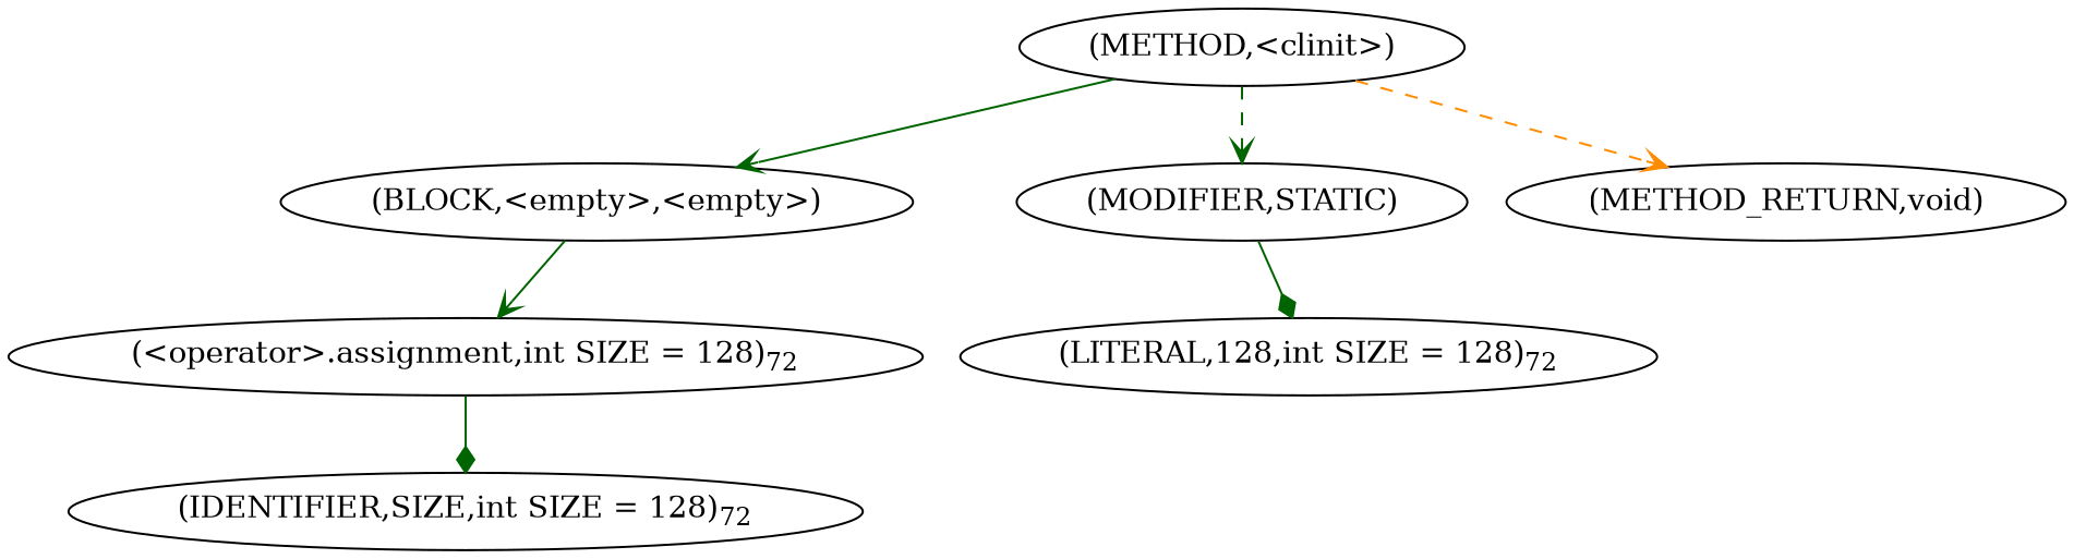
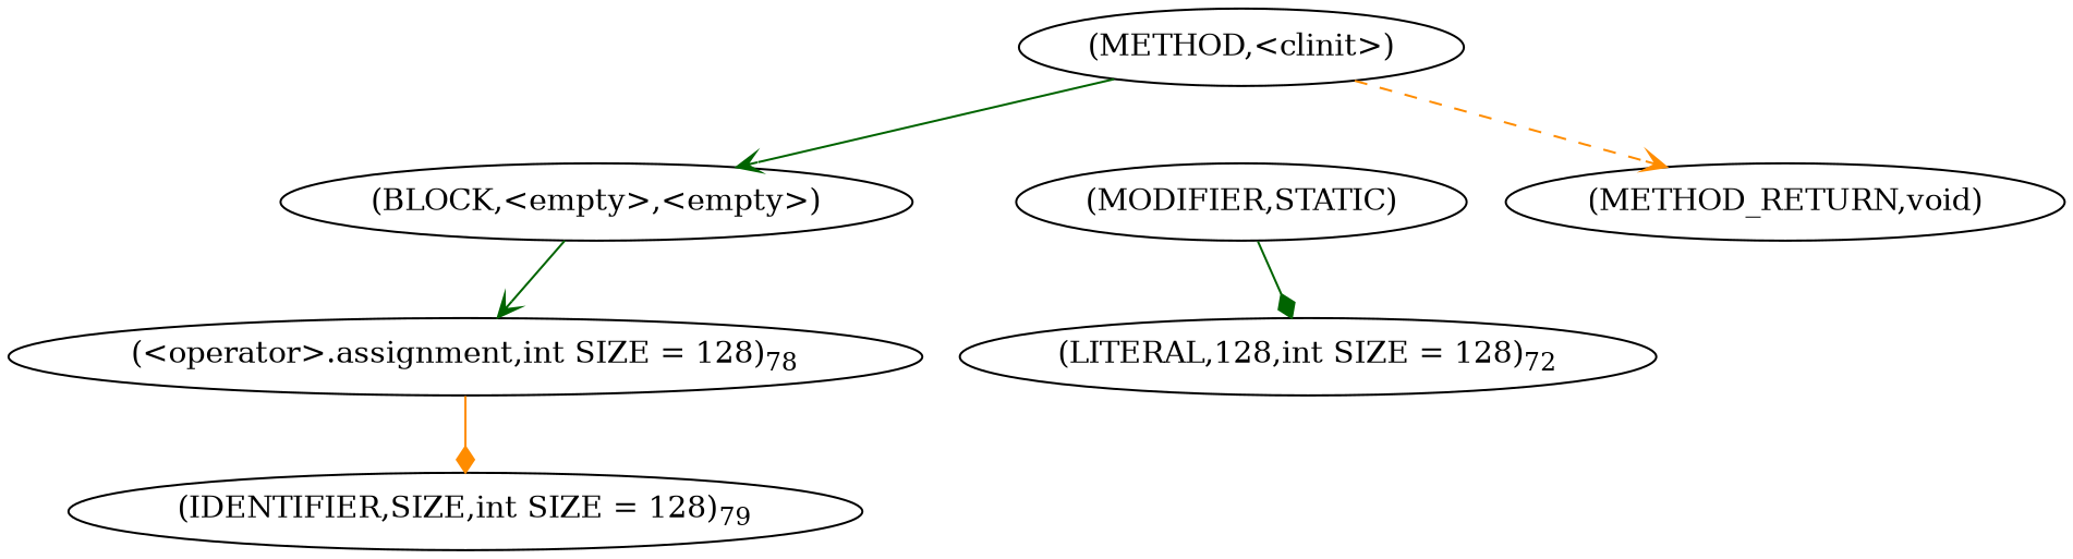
  digraph {
    edge [arrowhead=vee color=darkgreen style=solid]
    n1 [label=<(METHOD,&lt;clinit&gt;)>]
    n2 [label=<(BLOCK,&lt;empty&gt;,&lt;empty&gt;)>]
    n3 [label=<(MODIFIER,STATIC)>]
    n4 [label=<(METHOD_RETURN,void)>]
-   n5 [label=<(&lt;operator&gt;.assignment,int SIZE = 128)<SUB>72</SUB>>]
+   n5 [label=<(&lt;operator&gt;.assignment,int SIZE = 128)<SUB>78</SUB>>]
    n6 [label=<(LITERAL,128,int SIZE = 128)<SUB>72</SUB>>]
-   n7 [label=<(IDENTIFIER,SIZE,int SIZE = 128)<SUB>72</SUB>>]
+   n7 [label=<(IDENTIFIER,SIZE,int SIZE = 128)<SUB>79</SUB>>]
    n1 -> n2
-   n1 -> n3 [style=dashed]
    n1 -> n4 [color=darkorange style=dashed]
    n2 -> n5
    n3 -> n6 [arrowhead=diamond]
-   n5 -> n7 [arrowhead=diamond]
+   n5 -> n7 [arrowhead=diamond color=darkorange]
  }
